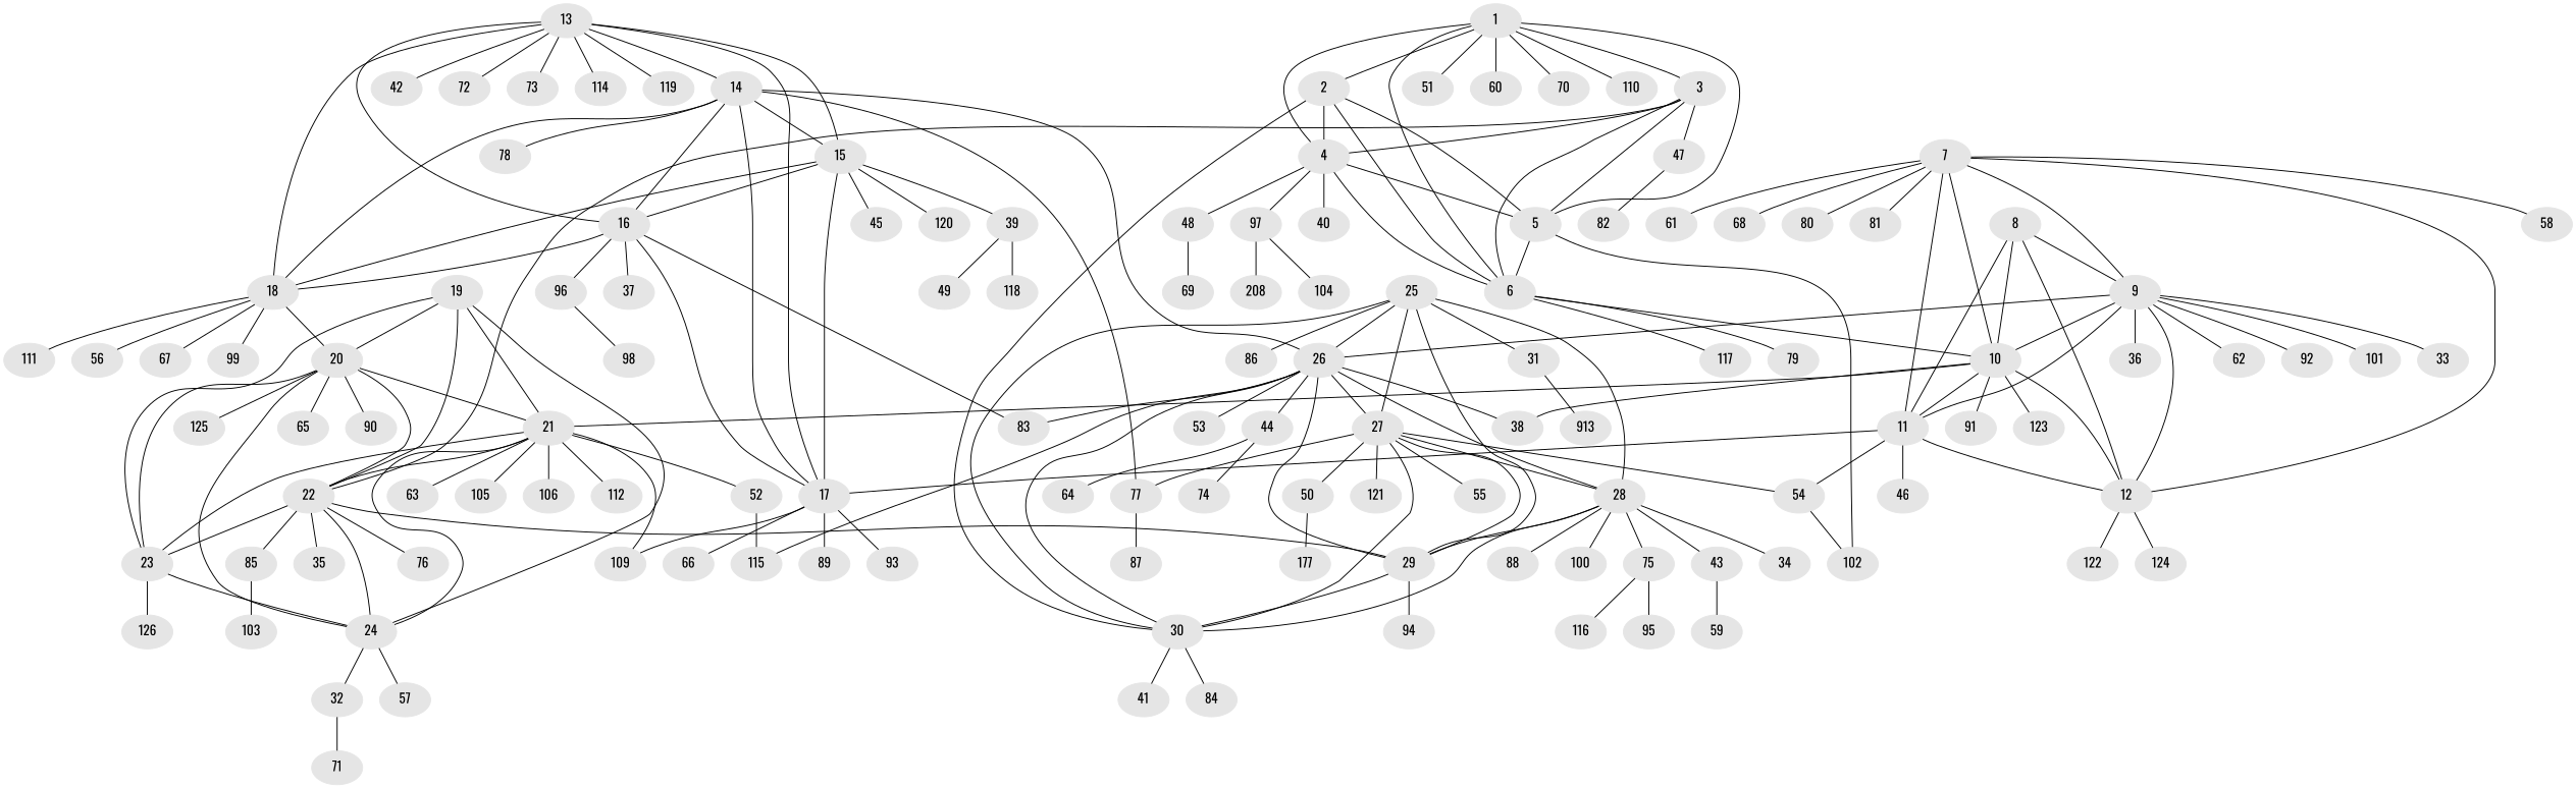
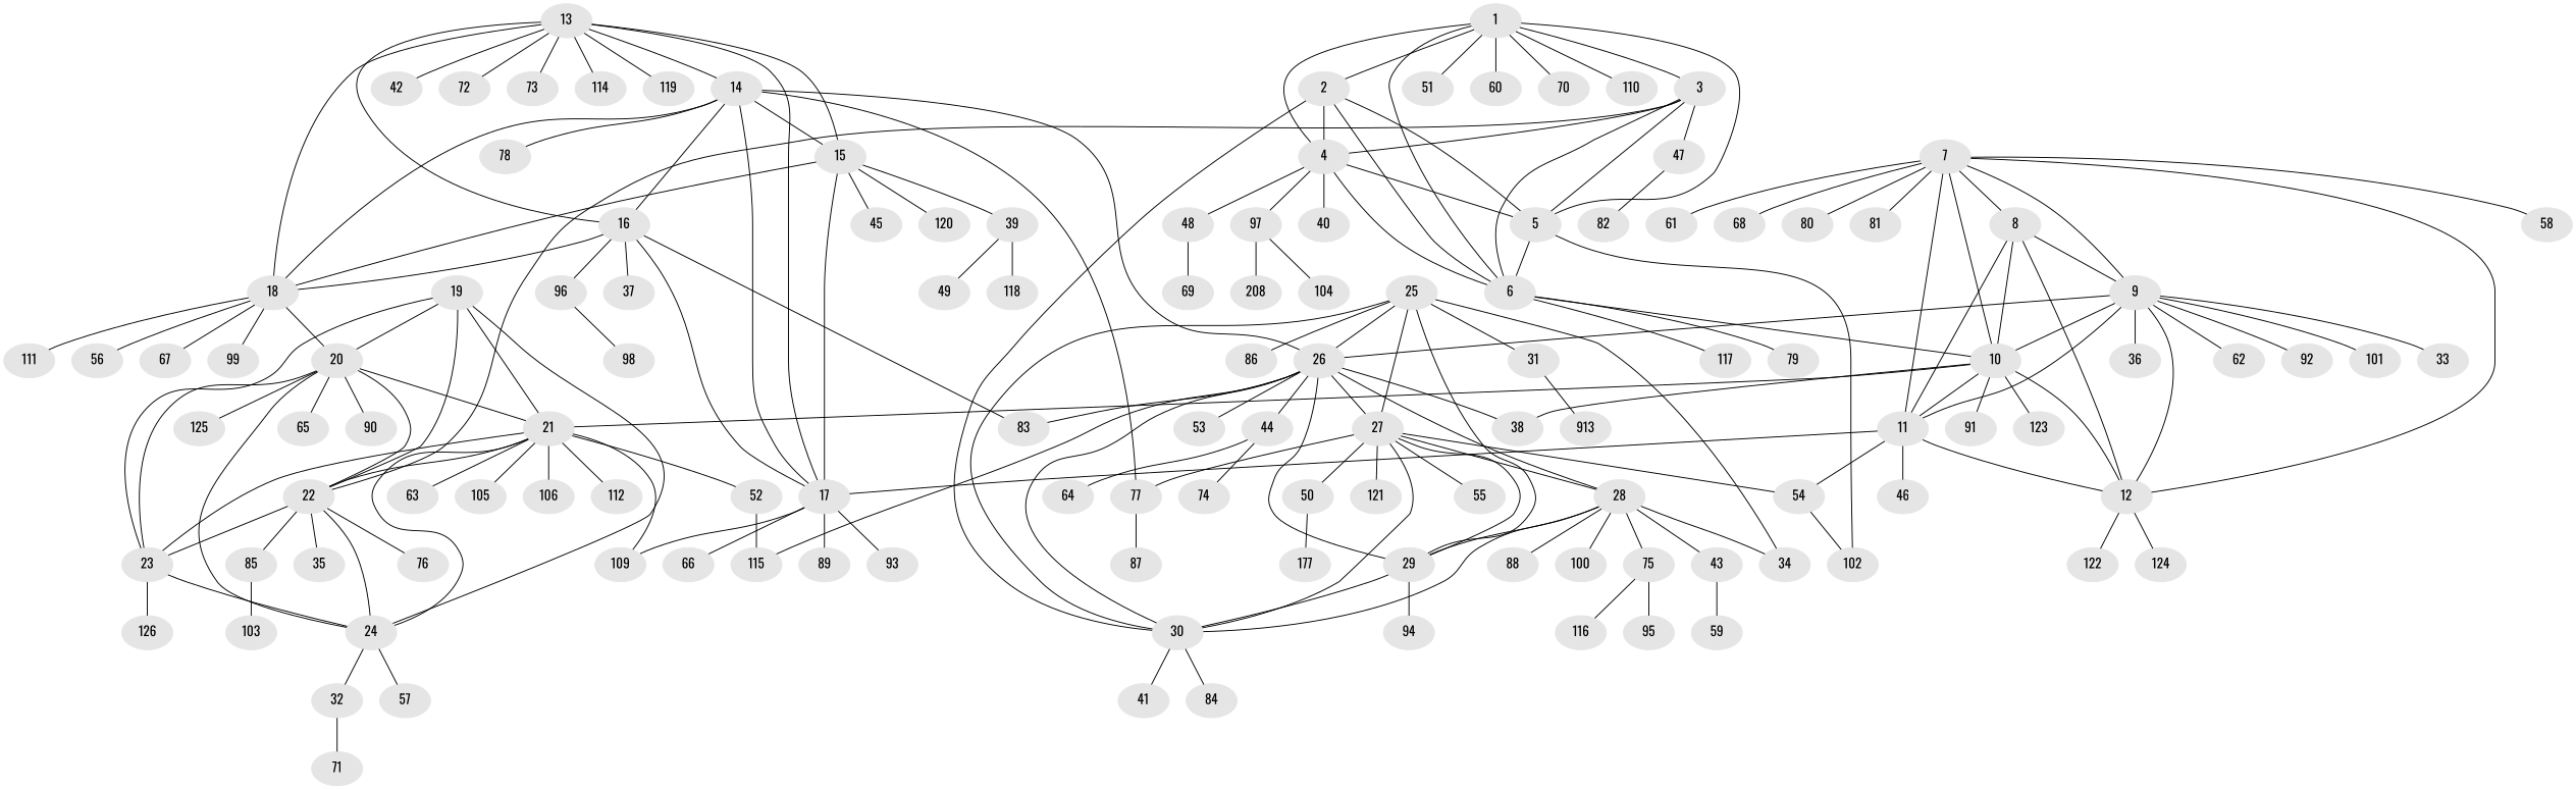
  graph {
    fontname=Oswald
    node [color=gray90 fontname=Oswald style=filled]
    edge [fontname=Oswald]
    1
    2
    3
    4
    5
    6
    51
    60
    70
    110
    30
    22
    47
    40
    48
    97
    102
    10
    79
    117
    14
    26
    17
    15
    16
    18
    77
    78
    41
    84
    23
    24
    29
    35
    76
    85
    82
    69
    104
    n40 [label=208]
    11
    12
    21
    38
    91
    123
    7
    8
    9
    58
    61
    68
    80
    81
    33
    36
    62
    92
    101
    46
    54
    122
    124
    83
    53
    27
    28
    44
    115
    109
    52
    63
    105
    106
    112
    66
    89
    93
    13
    42
    72
    73
    114
    119
    39
    45
    120
    37
    96
    20
    56
    67
    99
    111
    87
    49
    118
    98
    65
    90
    125
    19
    126
    32
    57
    94
    103
    71
    25
    31
    86
    50
    55
    121
    34
    43
    75
    88
    100
    n120 [label=913]
    64
    74
    n123 [label=177]
    59
    95
    116
    1 -- 2
    1 -- 3
    1 -- 4
    1 -- 5
    1 -- 6
    1 -- 51
    1 -- 60
    1 -- 70
    1 -- 110
    2 -- 4
    2 -- 5
    2 -- 6
    2 -- 30
    3 -- 4
    3 -- 5
    3 -- 6
    3 -- 22
    3 -- 47
    4 -- 5
    4 -- 6
    4 -- 40
    4 -- 48
    4 -- 97
    5 -- 6
    5 -- 102
    6 -- 10
    6 -- 79
    6 -- 117
    30 -- 41
    30 -- 84
    22 -- 23
    22 -- 24
-   22 -- 29
    22 -- 35
    22 -- 76
    22 -- 85
    47 -- 82
    48 -- 69
    97 -- 104
    97 -- n40
    10 -- 11
    10 -- 12
    10 -- 21
    10 -- 38
    10 -- 91
    10 -- 123
    14 -- 26
    14 -- 17
    14 -- 15
    14 -- 16
    14 -- 18
    14 -- 77
    14 -- 78
    26 -- 30
    26 -- 29
    26 -- 38
    26 -- 83
    26 -- 53
    26 -- 27
    26 -- 28
    26 -- 44
    26 -- 115
    17 -- 109
    17 -- 66
    17 -- 89
    17 -- 93
    15 -- 17
-   15 -- 16
    15 -- 18
    15 -- 39
    15 -- 45
    15 -- 120
    16 -- 17
    16 -- 18
    16 -- 83
    16 -- 37
    16 -- 96
    18 -- 20
    18 -- 56
    18 -- 67
    18 -- 99
    18 -- 111
    77 -- 87
    23 -- 24
    23 -- 126
    24 -- 32
    24 -- 57
    29 -- 30
    29 -- 94
    85 -- 103
    11 -- 17
    11 -- 12
    11 -- 46
    11 -- 54
    12 -- 122
    12 -- 124
    21 -- 22
    21 -- 23
    21 -- 24
    21 -- 109
    21 -- 52
    21 -- 63
    21 -- 105
    21 -- 106
    21 -- 112
    7 -- 10
    7 -- 11
    7 -- 12
+   7 -- 8
    7 -- 9
    7 -- 58
    7 -- 61
    7 -- 68
    7 -- 80
    7 -- 81
    8 -- 10
    8 -- 11
    8 -- 12
    8 -- 9
    9 -- 10
    9 -- 26
    9 -- 11
    9 -- 12
    9 -- 33
    9 -- 36
    9 -- 62
    9 -- 92
    9 -- 101
    54 -- 102
    27 -- 30
    27 -- 77
    27 -- 29
    27 -- 54
    27 -- 28
    27 -- 50
    27 -- 55
    27 -- 121
    28 -- 30
    28 -- 29
    28 -- 34
    28 -- 43
    28 -- 75
    28 -- 88
    28 -- 100
    44 -- 64
    44 -- 74
    52 -- 115
    13 -- 14
    13 -- 17
    13 -- 15
    13 -- 16
    13 -- 18
    13 -- 42
    13 -- 72
    13 -- 73
    13 -- 114
    13 -- 119
    39 -- 49
    39 -- 118
    96 -- 98
    20 -- 22
    20 -- 23
    20 -- 24
    20 -- 21
    20 -- 65
    20 -- 90
    20 -- 125
    19 -- 22
    19 -- 23
    19 -- 24
    19 -- 21
    19 -- 20
    32 -- 71
    25 -- 30
    25 -- 26
    25 -- 29
    25 -- 27
-   25 -- 28
+   25 -- 34
    25 -- 31
    25 -- 86
    31 -- n120
    50 -- n123
    43 -- 59
    75 -- 95
    75 -- 116
  }
